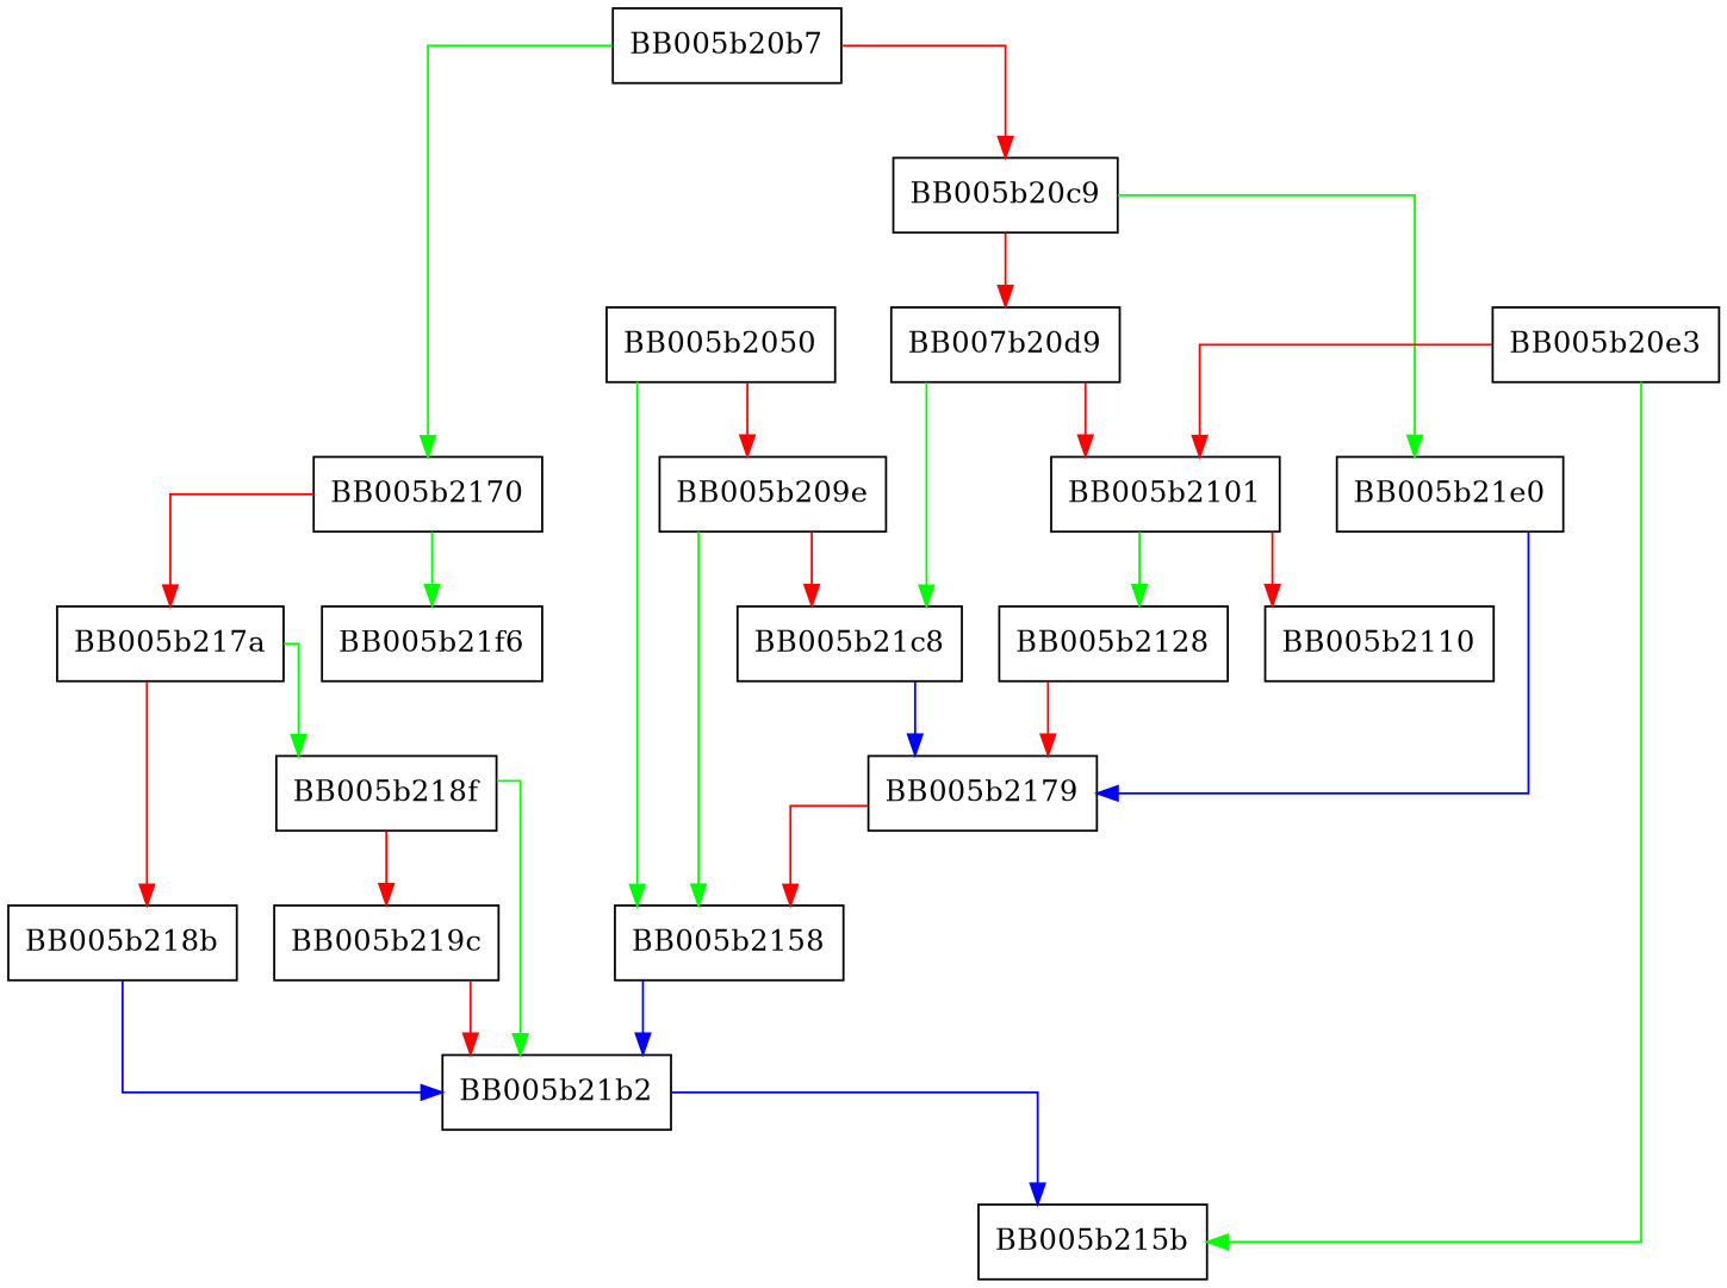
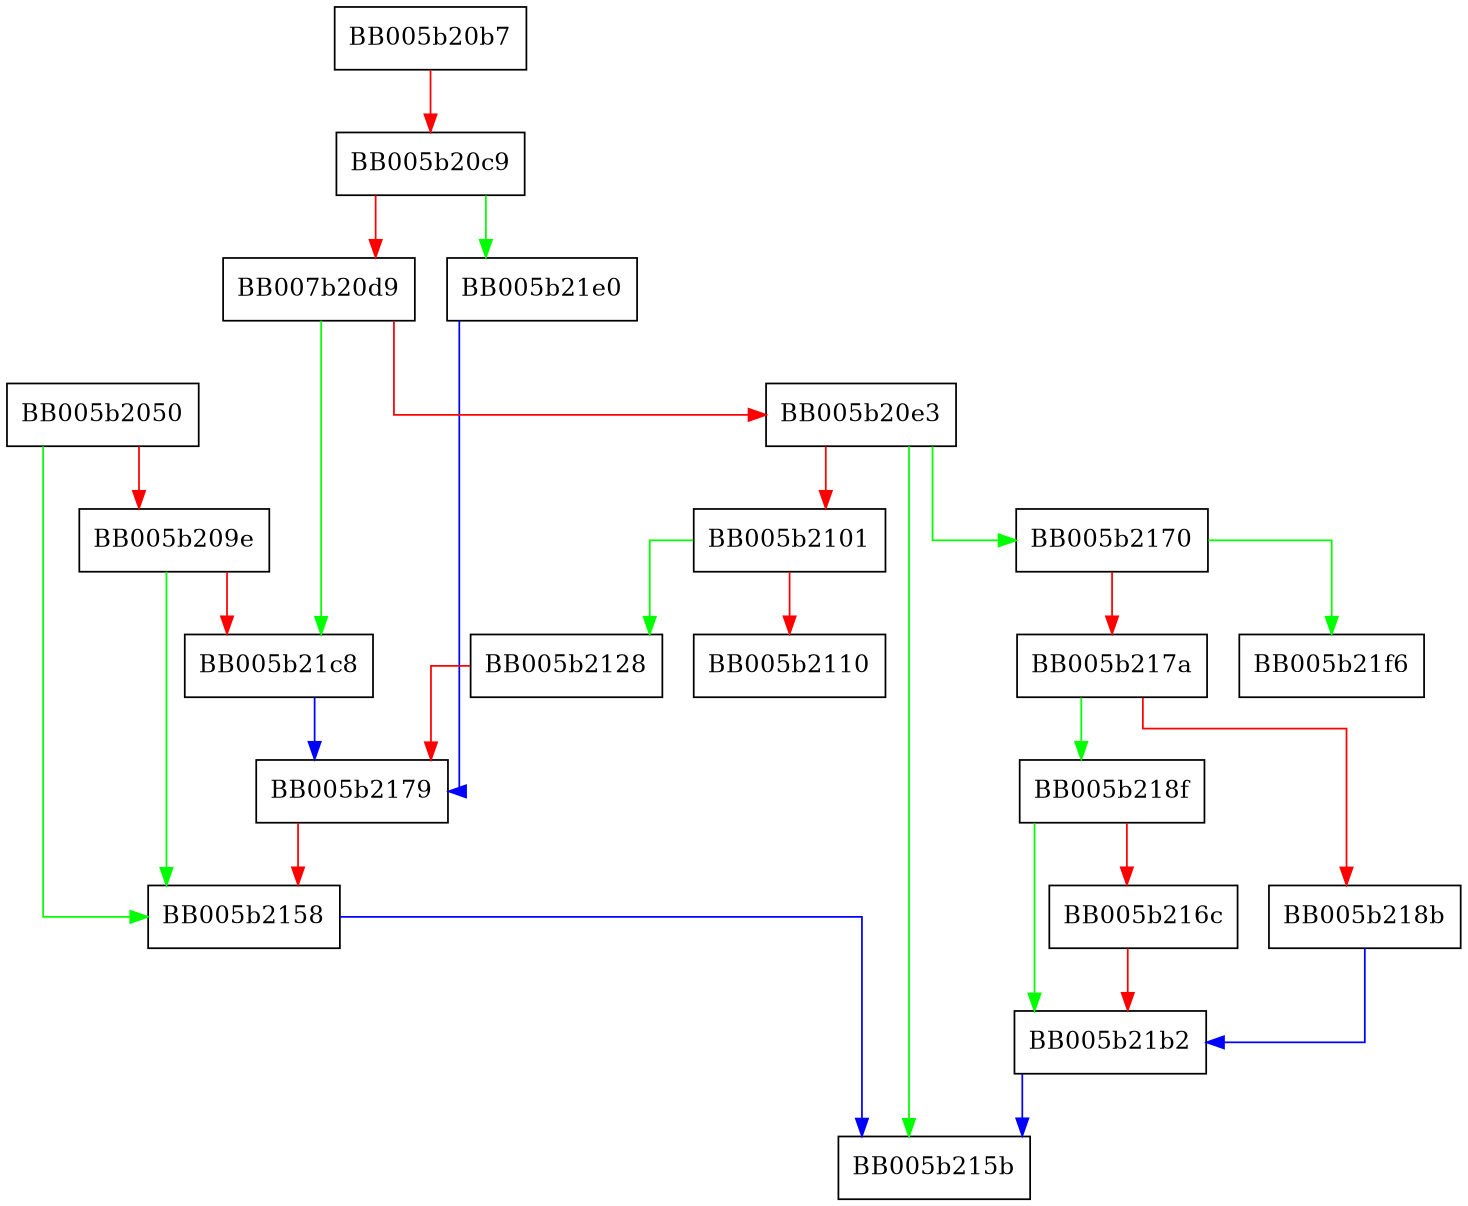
  digraph {
    splines=ortho
    node [shape=box]
    edge [color=red]
    n1 [label=BB005b2050]
    BB005b2158
    BB005b209e
    BB005b215b
    BB005b21c8
    BB005b20b7
    BB005b2170
    BB005b20c9
    BB005b21f6
    BB005b217a
    BB005b21e0
    n12 [label=BB007b20d9]
    BB005b218f
    BB005b218b
    n15 [label=BB005b2179]
    BB005b20e3
    BB005b2101
    BB005b2128
    BB005b2110
    BB005b21b2
-   BB005b219c
+   BB005b219c [label=BB005b216c]
    n1 -> BB005b2158 [color=green]
    n1 -> BB005b209e
-   BB005b2158 -> BB005b21b2 [color=blue]
+   BB005b2158 -> BB005b215b [color=blue]
    BB005b209e -> BB005b2158 [color=green]
    BB005b209e -> BB005b21c8
    BB005b21c8 -> n15 [color=blue]
-   BB005b20b7 -> BB005b2170 [color=green]
+   BB005b20e3 -> BB005b2170 [color=green]
    BB005b20b7 -> BB005b20c9
    BB005b2170 -> BB005b21f6 [color=green]
    BB005b2170 -> BB005b217a
    BB005b20c9 -> BB005b21e0 [color=green]
    BB005b20c9 -> n12
    BB005b217a -> BB005b218f [color=green]
    BB005b217a -> BB005b218b
    BB005b21e0 -> n15 [color=blue]
    n12 -> BB005b21c8 [color=green]
-   n12 -> BB005b2101
+   n12 -> BB005b20e3
    BB005b218f -> BB005b21b2 [color=green]
    BB005b218f -> BB005b219c
    BB005b218b -> BB005b21b2 [color=blue]
    n15 -> BB005b2158
    BB005b20e3 -> BB005b215b [color=green]
    BB005b20e3 -> BB005b2101
    BB005b2101 -> BB005b2128 [color=green]
    BB005b2101 -> BB005b2110
    BB005b2128 -> n15
    BB005b21b2 -> BB005b215b [color=blue]
    BB005b219c -> BB005b21b2
  }
